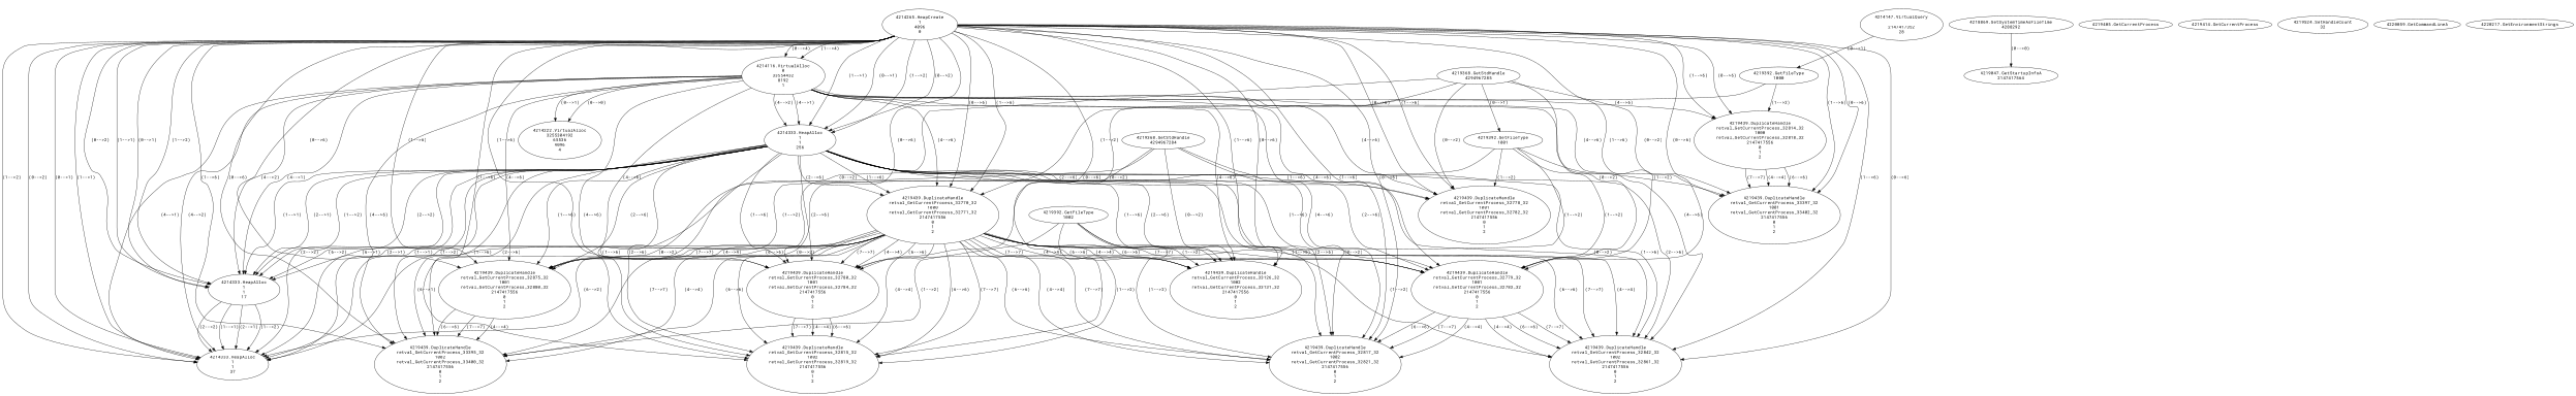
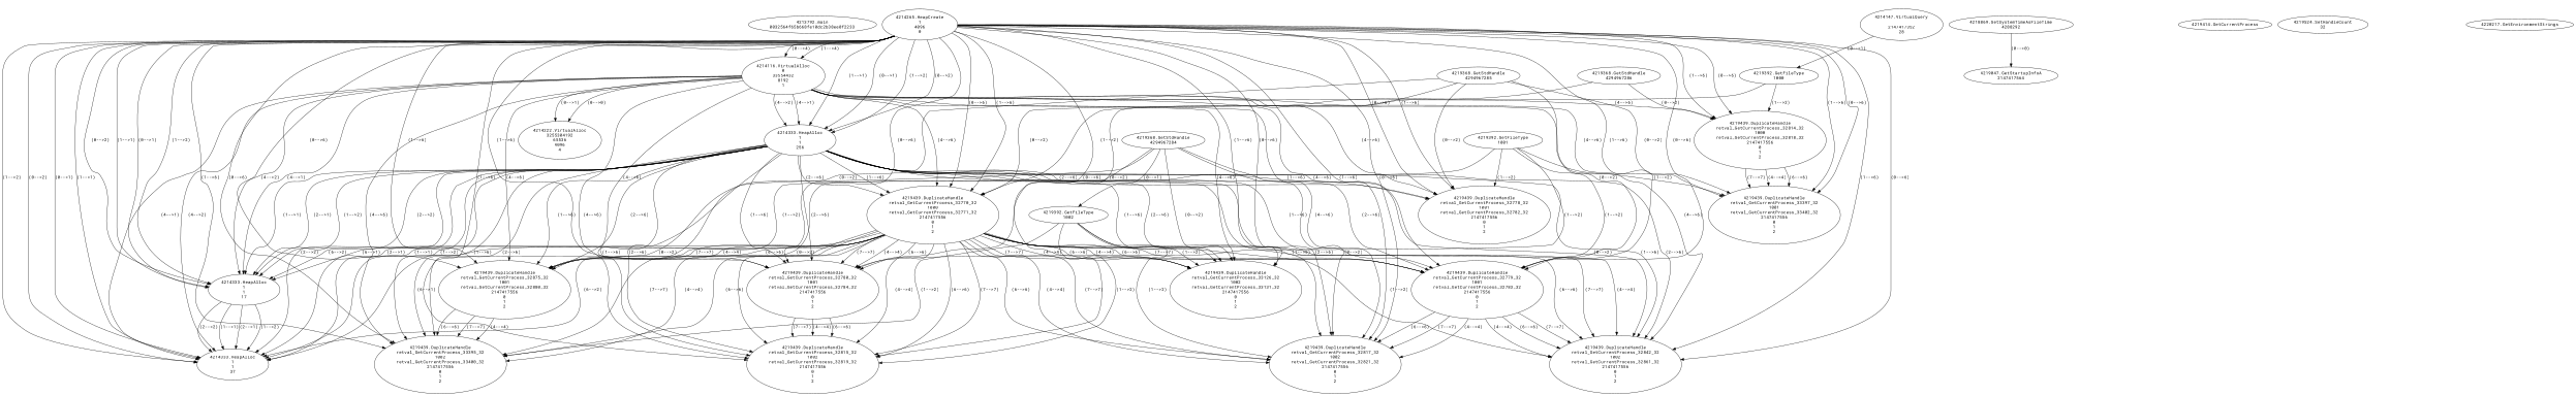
  digraph {
    fontname="Roboto Mono"
    node [fontname="Roboto Mono"]
    edge [fontname="Roboto Mono"]
+   n1 [label="4213792.main\n0032564f65b668fe10dc2b38ee0f2233"]
    n2 [label="4214265.HeapCreate\n1\n4096\n0"]
    n3 [label="4214116.VirtualAlloc\n0\n33554432\n8192\n1"]
    n4 [label="4219439.DuplicateHandle\nretval_GetCurrentProcess_32814_32\n1000\nretval_GetCurrentProcess_32818_32\n2147417556\n0\n1\n2"]
    n5 [label="4219439.DuplicateHandle\nretval_GetCurrentProcess_33397_32\n1001\nretval_GetCurrentProcess_33402_32\n2147417556\n0\n1\n2"]
    n6 [label="4214333.HeapAlloc\n1\n1\n256"]
    n7 [label="4219439.DuplicateHandle\nretval_GetCurrentProcess_32770_32\n1000\nretval_GetCurrentProcess_32771_32\n2147417556\n0\n1\n2"]
    n8 [label="4214333.HeapAlloc\n1\n1\n17"]
    n9 [label="4214333.HeapAlloc\n1\n1\n37"]
    n10 [label="4219439.DuplicateHandle\nretval_GetCurrentProcess_32778_32\n1001\nretval_GetCurrentProcess_32782_32\n2147417556\n0\n1\n2"]
    n11 [label="4219439.DuplicateHandle\nretval_GetCurrentProcess_32780_32\n1001\nretval_GetCurrentProcess_32784_32\n2147417556\n0\n1\n2"]
    n12 [label="4219439.DuplicateHandle\nretval_GetCurrentProcess_33126_32\n1002\nretval_GetCurrentProcess_33131_32\n2147417556\n0\n1\n2"]
    n13 [label="4219439.DuplicateHandle\nretval_GetCurrentProcess_32815_32\n1002\nretval_GetCurrentProcess_32819_32\n2147417556\n0\n1\n2"]
    n14 [label="4219439.DuplicateHandle\nretval_GetCurrentProcess_32779_32\n1001\nretval_GetCurrentProcess_32783_32\n2147417556\n0\n1\n2"]
    n15 [label="4219439.DuplicateHandle\nretval_GetCurrentProcess_32842_32\n1002\nretval_GetCurrentProcess_32861_32\n2147417556\n0\n1\n2"]
    n16 [label="4219439.DuplicateHandle\nretval_GetCurrentProcess_32817_32\n1002\nretval_GetCurrentProcess_32821_32\n2147417556\n0\n1\n2"]
    n17 [label="4219439.DuplicateHandle\nretval_GetCurrentProcess_32875_32\n1001\nretval_GetCurrentProcess_32880_32\n2147417556\n0\n1\n2"]
    n18 [label="4219439.DuplicateHandle\nretval_GetCurrentProcess_33395_32\n1002\nretval_GetCurrentProcess_33400_32\n2147417556\n0\n1\n2"]
    n19 [label="4214222.VirtualAlloc\n3255304192\n65536\n4096\n4"]
    n20 [label="4218869.GetSystemTimeAsFileTime\n4288292"]
    n21 [label="4219047.GetStartupInfoA\n2147417564"]
    n22 [label="4214147.VirtualQuery\n\n2147417352\n28"]
    n23 [label="4219392.GetFileType\n1000"]
-   n25 [label="4219405.GetCurrentProcess\n"]
+   n24 [label="4219368.GetStdHandle\n4294967286"]
    n26 [label="4219414.GetCurrentProcess\n"]
    n27 [label="4219368.GetStdHandle\n4294967285"]
    n28 [label="4219392.GetFileType\n1001"]
    n29 [label="4219368.GetStdHandle\n4294967284"]
    n30 [label="4219392.GetFileType\n1002"]
    n31 [label="4219524.SetHandleCount\n32"]
-   n32 [label="4220059.GetCommandLineA\n"]
    n33 [label="4220217.GetEnvironmentStrings\n"]
    n2 -> n3 [label="(1-->4)"]
    n2 -> n3 [label="(0-->4)"]
    n2 -> n4 [label="(1-->6)"]
    n2 -> n4 [label="(0-->6)"]
    n2 -> n5 [label="(1-->6)"]
    n2 -> n5 [label="(0-->6)"]
    n2 -> n6 [label="(1-->1)"]
    n2 -> n6 [label="(0-->1)"]
    n2 -> n6 [label="(1-->2)"]
    n2 -> n6 [label="(0-->2)"]
    n2 -> n7 [label="(1-->6)"]
    n2 -> n7 [label="(0-->6)"]
    n2 -> n8 [label="(1-->1)"]
    n2 -> n8 [label="(0-->1)"]
    n2 -> n8 [label="(1-->2)"]
    n2 -> n8 [label="(0-->2)"]
    n2 -> n9 [label="(1-->1)"]
    n2 -> n9 [label="(0-->1)"]
    n2 -> n9 [label="(1-->2)"]
    n2 -> n9 [label="(0-->2)"]
    n2 -> n10 [label="(1-->6)"]
    n2 -> n10 [label="(0-->6)"]
    n2 -> n11 [label="(1-->6)"]
    n2 -> n11 [label="(0-->6)"]
    n2 -> n12 [label="(1-->6)"]
    n2 -> n12 [label="(0-->6)"]
    n2 -> n13 [label="(1-->6)"]
    n2 -> n13 [label="(0-->6)"]
    n2 -> n14 [label="(1-->6)"]
    n2 -> n14 [label="(0-->6)"]
    n2 -> n15 [label="(1-->6)"]
    n2 -> n15 [label="(0-->6)"]
    n2 -> n16 [label="(1-->6)"]
    n2 -> n16 [label="(0-->6)"]
    n2 -> n17 [label="(1-->6)"]
    n2 -> n17 [label="(0-->6)"]
    n2 -> n18 [label="(1-->6)"]
    n2 -> n18 [label="(0-->6)"]
    n3 -> n4 [label="(4-->6)"]
    n3 -> n5 [label="(4-->6)"]
    n3 -> n6 [label="(4-->1)"]
    n3 -> n6 [label="(4-->2)"]
    n3 -> n7 [label="(4-->6)"]
    n3 -> n8 [label="(4-->1)"]
    n3 -> n8 [label="(4-->2)"]
    n3 -> n9 [label="(4-->1)"]
    n3 -> n9 [label="(4-->2)"]
    n3 -> n10 [label="(4-->6)"]
    n3 -> n11 [label="(4-->6)"]
    n3 -> n12 [label="(4-->6)"]
    n3 -> n13 [label="(4-->6)"]
    n3 -> n14 [label="(4-->6)"]
    n3 -> n15 [label="(4-->6)"]
    n3 -> n16 [label="(4-->6)"]
    n3 -> n17 [label="(4-->6)"]
    n3 -> n18 [label="(4-->6)"]
    n3 -> n19 [label="(0-->1)"]
    n3 -> n19 [label="(0-->0)"]
    n4 -> n5 [label="(4-->4)"]
    n4 -> n5 [label="(6-->6)"]
    n4 -> n5 [label="(7-->7)"]
    n6 -> n7 [label="(1-->6)"]
    n6 -> n7 [label="(2-->6)"]
    n6 -> n8 [label="(1-->1)"]
    n6 -> n8 [label="(2-->1)"]
    n6 -> n8 [label="(1-->2)"]
    n6 -> n8 [label="(2-->2)"]
    n6 -> n9 [label="(1-->1)"]
    n6 -> n9 [label="(2-->1)"]
    n6 -> n9 [label="(1-->2)"]
    n6 -> n9 [label="(2-->2)"]
    n6 -> n10 [label="(1-->6)"]
    n6 -> n10 [label="(2-->6)"]
    n6 -> n11 [label="(1-->6)"]
    n6 -> n11 [label="(2-->6)"]
    n6 -> n12 [label="(1-->6)"]
    n6 -> n12 [label="(2-->6)"]
    n6 -> n13 [label="(1-->6)"]
    n6 -> n13 [label="(2-->6)"]
    n6 -> n14 [label="(1-->6)"]
    n6 -> n14 [label="(2-->6)"]
    n6 -> n15 [label="(1-->6)"]
    n6 -> n15 [label="(2-->6)"]
    n6 -> n16 [label="(1-->6)"]
    n6 -> n16 [label="(2-->6)"]
    n6 -> n17 [label="(1-->6)"]
    n6 -> n17 [label="(2-->6)"]
    n6 -> n18 [label="(1-->6)"]
    n6 -> n18 [label="(2-->6)"]
    n7 -> n8 [label="(6-->1)"]
    n7 -> n8 [label="(6-->2)"]
    n7 -> n9 [label="(6-->1)"]
    n7 -> n9 [label="(6-->2)"]
    n7 -> n11 [label="(4-->4)"]
    n7 -> n11 [label="(6-->6)"]
    n7 -> n11 [label="(7-->7)"]
    n7 -> n12 [label="(4-->4)"]
    n7 -> n12 [label="(6-->6)"]
    n7 -> n12 [label="(7-->7)"]
    n7 -> n13 [label="(4-->4)"]
    n7 -> n13 [label="(6-->6)"]
    n7 -> n13 [label="(7-->7)"]
    n7 -> n14 [label="(4-->4)"]
    n7 -> n14 [label="(6-->6)"]
    n7 -> n14 [label="(7-->7)"]
    n7 -> n15 [label="(4-->4)"]
    n7 -> n15 [label="(6-->6)"]
    n7 -> n15 [label="(7-->7)"]
    n7 -> n16 [label="(4-->4)"]
    n7 -> n16 [label="(6-->6)"]
    n7 -> n16 [label="(7-->7)"]
    n7 -> n17 [label="(4-->4)"]
    n7 -> n17 [label="(6-->6)"]
    n7 -> n17 [label="(7-->7)"]
    n7 -> n18 [label="(4-->4)"]
    n7 -> n18 [label="(6-->6)"]
    n7 -> n18 [label="(7-->7)"]
    n8 -> n9 [label="(1-->1)"]
    n8 -> n9 [label="(2-->1)"]
    n8 -> n9 [label="(1-->2)"]
    n8 -> n9 [label="(2-->2)"]
    n11 -> n13 [label="(4-->4)"]
    n11 -> n13 [label="(6-->6)"]
    n11 -> n13 [label="(7-->7)"]
    n14 -> n15 [label="(4-->4)"]
    n14 -> n15 [label="(6-->6)"]
    n14 -> n15 [label="(7-->7)"]
    n14 -> n16 [label="(4-->4)"]
    n14 -> n16 [label="(6-->6)"]
    n14 -> n16 [label="(7-->7)"]
    n17 -> n18 [label="(4-->4)"]
    n17 -> n18 [label="(6-->6)"]
    n17 -> n18 [label="(7-->7)"]
    n20 -> n21 [label="(0-->0)"]
    n22 -> n23 [label="(0-->1)"]
    n23 -> n4 [label="(1-->2)"]
    n23 -> n7 [label="(1-->2)"]
+   n24 -> n4 [label="(0-->2)"]
+   n24 -> n7 [label="(0-->2)"]
    n27 -> n5 [label="(0-->2)"]
    n27 -> n10 [label="(0-->2)"]
    n27 -> n11 [label="(0-->2)"]
    n27 -> n14 [label="(0-->2)"]
    n27 -> n17 [label="(0-->2)"]
-   n27 -> n28 [label="(0-->1)"]
    n28 -> n5 [label="(1-->2)"]
    n28 -> n10 [label="(1-->2)"]
    n28 -> n11 [label="(1-->2)"]
    n28 -> n14 [label="(1-->2)"]
    n28 -> n17 [label="(1-->2)"]
    n29 -> n12 [label="(0-->2)"]
    n29 -> n13 [label="(0-->2)"]
    n29 -> n15 [label="(0-->2)"]
    n29 -> n16 [label="(0-->2)"]
    n29 -> n18 [label="(0-->2)"]
+   n29 -> n30 [label="(0-->1)"]
    n30 -> n12 [label="(1-->2)"]
    n30 -> n13 [label="(1-->2)"]
    n30 -> n15 [label="(1-->2)"]
    n30 -> n16 [label="(1-->2)"]
    n30 -> n18 [label="(1-->2)"]
  }
